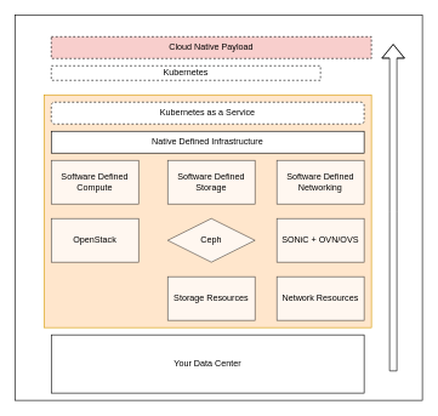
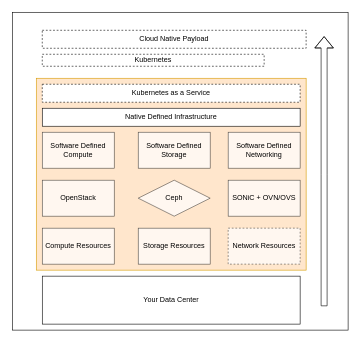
  <mxCell id="0" />
  <mxCell id="1" parent="0" />
  <mxCell id="2" value="" style="rounded=0;whiteSpace=wrap;html=1;" vertex="1" parent="1"><mxGeometry x="20" y="20" width="560" height="530" as="geometry" /></mxCell>
  <mxCell id="3" value="" style="rounded=0;whiteSpace=wrap;html=1;fillColor=#ffe6cc;strokeColor=#d79b00;" vertex="1" parent="1"><mxGeometry x="60" y="130" width="450" height="320" as="geometry" /></mxCell>
  <mxCell id="4" value="" style="shape=image;verticalLabelPosition=bottom;labelBackgroundColor=default;verticalAlign=top;aspect=fixed;imageAspect=0;image=https://raw.githubusercontent.com/osism/logos/main/osism.png;" vertex="1" parent="1"><mxGeometry x="133.45" y="230" width="313.1" height="136.08" as="geometry" /></mxCell>
+ <mxCell id="5" value="Compute Resources" style="rounded=0;whiteSpace=wrap;html=1;opacity=70;" vertex="1" parent="1"><mxGeometry x="70" y="380" width="120" height="60" as="geometry" /></mxCell>
  <mxCell id="6" value="Storage Resources" style="rounded=0;whiteSpace=wrap;html=1;opacity=70;" vertex="1" parent="1"><mxGeometry x="230" y="380" width="120" height="60" as="geometry" /></mxCell>
- <mxCell id="7" value="Network Resources" style="rounded=0;whiteSpace=wrap;html=1;opacity=70;" vertex="1" parent="1"><mxGeometry x="380" y="380" width="120" height="60" as="geometry" /></mxCell>
+ <mxCell id="7" value="Network Resources" style="rounded=0;whiteSpace=wrap;html=1;opacity=70;dashed=1;" vertex="1" parent="1"><mxGeometry x="380" y="380" width="120" height="60" as="geometry" /></mxCell>
  <mxCell id="8" value="OpenStack" style="rounded=0;whiteSpace=wrap;html=1;opacity=70;" vertex="1" parent="1"><mxGeometry x="70" y="300" width="120" height="60" as="geometry" /></mxCell>
  <mxCell id="9" value="Ceph" style="rhombus;whiteSpace=wrap;html=1;opacity=70;" vertex="1" parent="1"><mxGeometry x="230" y="300" width="120" height="60" as="geometry" /></mxCell>
  <mxCell id="10" value="SONiC + OVN/OVS" style="rounded=0;whiteSpace=wrap;html=1;opacity=70;" vertex="1" parent="1"><mxGeometry x="380" y="300" width="120" height="60" as="geometry" /></mxCell>
  <mxCell id="11" value="Software Defined Compute" style="rounded=0;whiteSpace=wrap;html=1;opacity=70;" vertex="1" parent="1"><mxGeometry x="70" y="220" width="120" height="60" as="geometry" /></mxCell>
  <mxCell id="12" value="Software Defined Storage" style="rounded=0;whiteSpace=wrap;html=1;opacity=70;" vertex="1" parent="1"><mxGeometry x="230" y="220" width="120" height="60" as="geometry" /></mxCell>
  <mxCell id="13" value="Software Defined Networking" style="rounded=0;whiteSpace=wrap;html=1;opacity=70;" vertex="1" parent="1"><mxGeometry x="380" y="220" width="120" height="60" as="geometry" /></mxCell>
- <mxCell id="14" value="Kubernetes as a Service" style="whiteSpace=wrap;html=1;dashed=1;rounded=1;" vertex="1" parent="1"><mxGeometry x="70" y="140" width="430" height="30" as="geometry" /></mxCell>
+ <mxCell id="14" value="Kubernetes as a Service" style="rounded=0;whiteSpace=wrap;html=1;dashed=1;" vertex="1" parent="1"><mxGeometry x="70" y="140" width="430" height="30" as="geometry" /></mxCell>
  <mxCell id="15" value="" style="shape=flexArrow;endArrow=classic;html=1;rounded=0;" edge="1" parent="1"><mxGeometry width="50" height="50" relative="1" as="geometry"><mxPoint x="540" y="510" as="sourcePoint" /><mxPoint x="540" y="60" as="targetPoint" /><Array as="points"><mxPoint x="540" y="290" /></Array></mxGeometry></mxCell>
  <mxCell id="16" value="Kubernetes" style="rounded=0;whiteSpace=wrap;html=1;dashed=1;" vertex="1" parent="1"><mxGeometry x="70" y="90" width="370" height="20" as="geometry" /></mxCell>
- <mxCell id="17" value="Cloud Native Payload" style="rounded=0;whiteSpace=wrap;html=1;dashed=1;fillColor=#f8cecc;" vertex="1" parent="1"><mxGeometry x="70" y="50" width="440" height="30" as="geometry" /></mxCell>
+ <mxCell id="17" value="Cloud Native Payload" style="rounded=0;whiteSpace=wrap;html=1;dashed=1;" vertex="1" parent="1"><mxGeometry x="70" y="50" width="440" height="30" as="geometry" /></mxCell>
  <mxCell id="18" value="Your Data Center" style="rounded=0;whiteSpace=wrap;html=1;" vertex="1" parent="1"><mxGeometry x="70" y="460" width="430" height="80" as="geometry" /></mxCell>
  <mxCell id="19" value="Native Defined Infrastructure" style="rounded=0;whiteSpace=wrap;html=1;" vertex="1" parent="1"><mxGeometry x="70" y="180" width="430" height="30" as="geometry" /></mxCell>
